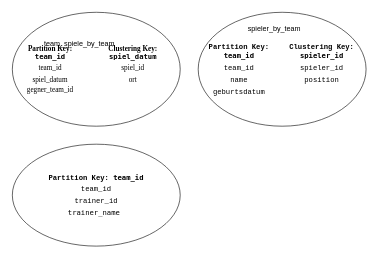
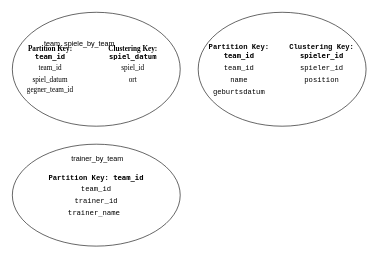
  <mxCell id="0" />
  <mxCell id="1" parent="0" />
  <mxCell id="2" value="&lt;table data-end=&quot;1737&quot; data-start=&quot;1583&quot; class=&quot;min-w-full&quot;&gt;&lt;thead data-end=&quot;1611&quot; data-start=&quot;1583&quot;&gt;&lt;tr data-end=&quot;1611&quot; data-start=&quot;1583&quot;&gt;&lt;th data-end=&quot;1611&quot; data-start=&quot;1583&quot;&gt;&lt;font face=&quot;Courier New&quot;&gt;Partition Key: &lt;code style=&quot;&quot; data-end=&quot;1609&quot; data-start=&quot;1600&quot;&gt;team_id&lt;/code&gt;&lt;/font&gt;&lt;/th&gt;&lt;/tr&gt;&lt;/thead&gt;&lt;tbody data-end=&quot;1737&quot; data-start=&quot;1641&quot;&gt;&lt;tr data-end=&quot;1669&quot; data-start=&quot;1641&quot;&gt;&lt;td data-end=&quot;1669&quot; data-start=&quot;1641&quot; class=&quot;max-w-[calc(var(--thread-content-max-width)*2/3)]&quot;&gt;&lt;code data-end=&quot;1652&quot; data-start=&quot;1643&quot;&gt;&lt;font face=&quot;Courier New&quot;&gt;team_id&lt;/font&gt;&lt;/code&gt;&lt;/td&gt;&lt;/tr&gt;&lt;tr data-end=&quot;1698&quot; data-start=&quot;1670&quot;&gt;&lt;td data-end=&quot;1698&quot; data-start=&quot;1670&quot; class=&quot;max-w-[calc(var(--thread-content-max-width)*2/3)]&quot;&gt;&lt;code data-end=&quot;1684&quot; data-start=&quot;1672&quot;&gt;&lt;font face=&quot;Courier New&quot;&gt;trainer_id&lt;/font&gt;&lt;/code&gt;&lt;/td&gt;&lt;/tr&gt;&lt;tr data-end=&quot;1737&quot; data-start=&quot;1699&quot;&gt;&lt;td data-end=&quot;1737&quot; data-start=&quot;1699&quot; class=&quot;max-w-[calc(var(--thread-content-max-width)*2/3)]&quot;&gt;&lt;font face=&quot;Courier New&quot;&gt;&lt;code style=&quot;&quot; data-end=&quot;1715&quot; data-start=&quot;1701&quot;&gt;trainer_name&lt;/code&gt;&amp;nbsp;&lt;/font&gt;&lt;/td&gt;&lt;/tr&gt;&lt;/tbody&gt;&lt;/table&gt;" style="rounded=0;whiteSpace=wrap;html=1;shape=ellipse;perimeter=ellipsePerimeter;aspect=fixed;" parent="1" vertex="1"><mxGeometry x="20" y="240" width="280" height="170" as="geometry" /></mxCell>
  <mxCell id="3" value="&lt;table data-end=&quot;1120&quot; data-start=&quot;816&quot; class=&quot;min-w-full&quot;&gt;&lt;thead data-end=&quot;876&quot; data-start=&quot;816&quot;&gt;&lt;tr data-end=&quot;876&quot; data-start=&quot;816&quot;&gt;&lt;th data-end=&quot;843&quot; data-start=&quot;816&quot;&gt;&lt;font face=&quot;Garamond&quot;&gt;Partition Key: &lt;code data-end=&quot;842&quot; data-start=&quot;833&quot;&gt;team_id&lt;/code&gt;&lt;/font&gt;&lt;/th&gt;&lt;th data-end=&quot;876&quot; data-start=&quot;843&quot;&gt;&lt;font face=&quot;Garamond&quot;&gt;Clustering Key: &lt;code data-end=&quot;874&quot; data-start=&quot;861&quot;&gt;spiel_datum&lt;/code&gt;&lt;/font&gt;&lt;/th&gt;&lt;/tr&gt;&lt;/thead&gt;&lt;tbody data-end=&quot;1120&quot; data-start=&quot;938&quot;&gt;&lt;tr data-end=&quot;998&quot; data-start=&quot;938&quot;&gt;&lt;td data-end=&quot;965&quot; data-start=&quot;938&quot; class=&quot;max-w-[calc(var(--thread-content-max-width)*2/3)]&quot;&gt;&lt;code data-end=&quot;949&quot; data-start=&quot;940&quot;&gt;&lt;font face=&quot;Garamond&quot;&gt;team_id&lt;/font&gt;&lt;/code&gt;&lt;/td&gt;&lt;td data-end=&quot;998&quot; data-start=&quot;965&quot; class=&quot;max-w-[calc(var(--thread-content-max-width)*2/3)]&quot;&gt;&lt;code data-end=&quot;977&quot; data-start=&quot;967&quot;&gt;&lt;font face=&quot;Garamond&quot;&gt;spiel_id&lt;/font&gt;&lt;/code&gt;&lt;/td&gt;&lt;/tr&gt;&lt;tr data-end=&quot;1059&quot; data-start=&quot;999&quot;&gt;&lt;td data-end=&quot;1026&quot; data-start=&quot;999&quot; class=&quot;max-w-[calc(var(--thread-content-max-width)*2/3)]&quot;&gt;&lt;code data-end=&quot;1014&quot; data-start=&quot;1001&quot;&gt;&lt;font face=&quot;Garamond&quot;&gt;spiel_datum&lt;/font&gt;&lt;/code&gt;&lt;/td&gt;&lt;td data-end=&quot;1059&quot; data-start=&quot;1026&quot; class=&quot;max-w-[calc(var(--thread-content-max-width)*2/3)]&quot;&gt;&lt;code data-end=&quot;1033&quot; data-start=&quot;1028&quot;&gt;&lt;font face=&quot;Garamond&quot;&gt;ort&lt;/font&gt;&lt;/code&gt;&lt;/td&gt;&lt;/tr&gt;&lt;tr data-end=&quot;1120&quot; data-start=&quot;1060&quot;&gt;&lt;td data-end=&quot;1087&quot; data-start=&quot;1060&quot; class=&quot;max-w-[calc(var(--thread-content-max-width)*2/3)]&quot;&gt;&lt;code data-end=&quot;1078&quot; data-start=&quot;1062&quot;&gt;&lt;font face=&quot;Garamond&quot;&gt;gegner_team_id&lt;/font&gt;&lt;/code&gt;&lt;/td&gt;&lt;td data-end=&quot;1120&quot; data-start=&quot;1087&quot; class=&quot;max-w-[calc(var(--thread-content-max-width)*2/3)]&quot;&gt;&lt;br&gt;&lt;/td&gt;&lt;/tr&gt;&lt;/tbody&gt;&lt;/table&gt;" style="rounded=0;whiteSpace=wrap;html=1;shape=ellipse;perimeter=ellipsePerimeter;aspect=fixed;" parent="1" vertex="1"><mxGeometry x="20" y="20" width="280" height="190" as="geometry" /></mxCell>
  <mxCell id="4" value="&amp;nbsp;team_spiele_by_team" style="text;html=1;align=center;verticalAlign=middle;resizable=0;points=[];autosize=1;strokeColor=none;fillColor=none;" parent="1" vertex="1"><mxGeometry x="60" y="58" width="140" height="30" as="geometry" /></mxCell>
  <mxCell id="5" value="&lt;table data-end=&quot;1491&quot; data-start=&quot;1192&quot; class=&quot;min-w-full&quot;&gt;&lt;thead data-end=&quot;1251&quot; data-start=&quot;1192&quot;&gt;&lt;tr data-end=&quot;1251&quot; data-start=&quot;1192&quot;&gt;&lt;th data-end=&quot;1219&quot; data-start=&quot;1192&quot;&gt;&lt;font face=&quot;Courier New&quot;&gt;Partition Key: &lt;code data-end=&quot;1218&quot; data-start=&quot;1209&quot;&gt;team_id&lt;/code&gt;&lt;/font&gt;&lt;/th&gt;&lt;th data-end=&quot;1251&quot; data-start=&quot;1219&quot;&gt;&lt;font face=&quot;Courier New&quot;&gt;Clustering Key: &lt;code data-end=&quot;1249&quot; data-start=&quot;1237&quot;&gt;spieler_id&lt;/code&gt;&lt;/font&gt;&lt;/th&gt;&lt;/tr&gt;&lt;/thead&gt;&lt;tbody data-end=&quot;1491&quot; data-start=&quot;1312&quot;&gt;&lt;tr data-end=&quot;1371&quot; data-start=&quot;1312&quot;&gt;&lt;td data-end=&quot;1339&quot; data-start=&quot;1312&quot; class=&quot;max-w-[calc(var(--thread-content-max-width)*2/3)]&quot;&gt;&lt;code data-end=&quot;1323&quot; data-start=&quot;1314&quot;&gt;&lt;font face=&quot;Courier New&quot;&gt;team_id&lt;/font&gt;&lt;/code&gt;&lt;/td&gt;&lt;td data-end=&quot;1371&quot; data-start=&quot;1339&quot; class=&quot;max-w-[calc(var(--thread-content-max-width)*2/3)]&quot;&gt;&lt;code data-end=&quot;1353&quot; data-start=&quot;1341&quot;&gt;&lt;font face=&quot;Courier New&quot;&gt;spieler_id&lt;/font&gt;&lt;/code&gt;&lt;/td&gt;&lt;/tr&gt;&lt;tr data-end=&quot;1431&quot; data-start=&quot;1372&quot;&gt;&lt;td data-end=&quot;1399&quot; data-start=&quot;1372&quot; class=&quot;max-w-[calc(var(--thread-content-max-width)*2/3)]&quot;&gt;&lt;code data-end=&quot;1380&quot; data-start=&quot;1374&quot;&gt;&lt;font face=&quot;Courier New&quot;&gt;name&lt;/font&gt;&lt;/code&gt;&lt;/td&gt;&lt;td data-end=&quot;1431&quot; data-start=&quot;1399&quot; class=&quot;max-w-[calc(var(--thread-content-max-width)*2/3)]&quot;&gt;&lt;code data-end=&quot;1411&quot; data-start=&quot;1401&quot;&gt;&lt;font face=&quot;Courier New&quot;&gt;position&lt;/font&gt;&lt;/code&gt;&lt;/td&gt;&lt;/tr&gt;&lt;tr data-end=&quot;1491&quot; data-start=&quot;1432&quot;&gt;&lt;td data-end=&quot;1459&quot; data-start=&quot;1432&quot; class=&quot;max-w-[calc(var(--thread-content-max-width)*2/3)]&quot;&gt;&lt;code data-end=&quot;1448&quot; data-start=&quot;1434&quot;&gt;&lt;font face=&quot;Courier New&quot;&gt;geburtsdatum&lt;/font&gt;&lt;/code&gt;&lt;/td&gt;&lt;td data-end=&quot;1491&quot; data-start=&quot;1459&quot; class=&quot;max-w-[calc(var(--thread-content-max-width)*2/3)]&quot;&gt;&lt;/td&gt;&lt;/tr&gt;&lt;/tbody&gt;&lt;/table&gt;" style="rounded=0;whiteSpace=wrap;html=1;shape=ellipse;perimeter=ellipsePerimeter;aspect=fixed;" parent="1" vertex="1"><mxGeometry x="330" y="20" width="280" height="190" as="geometry" /></mxCell>
- <mxCell id="6" value="&lt;p&gt;&lt;span data-end=&quot;1158&quot; data-start=&quot;1127&quot;&gt;&amp;nbsp;spieler_by_team&lt;/span&gt;&lt;/p&gt;&lt;br&gt;&lt;p class=&quot;&quot; data-end=&quot;1190&quot; data-start=&quot;1159&quot;&gt;&lt;/p&gt;" style="text;html=1;align=center;verticalAlign=middle;resizable=0;points=[];autosize=1;strokeColor=none;fillColor=none;" parent="1" vertex="1"><mxGeometry x="400" y="20" width="110" height="80" as="geometry" /></mxCell>
+ <mxCell id="7" value="&amp;nbsp;trainer_by_team" style="text;html=1;align=center;verticalAlign=middle;resizable=0;points=[];autosize=1;strokeColor=none;fillColor=none;" parent="1" vertex="1"><mxGeometry x="105" y="250" width="110" height="30" as="geometry" /></mxCell>
